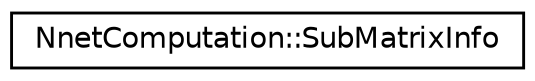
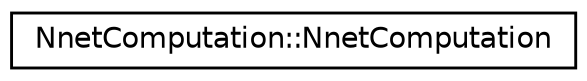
  digraph {
    rankdir=TB
-   n1 [color=black fillcolor=white fontname=Helvetica fontsize=10 height=0.2 label="NnetComputation::SubMatrixInfo" shape=record style=filled width=0.4]
+   n1 [color=black fillcolor=white fontname=Helvetica fontsize=10 height=0.2 label="NnetComputation::NnetComputation" shape=record style=filled width=0.4]
  }
